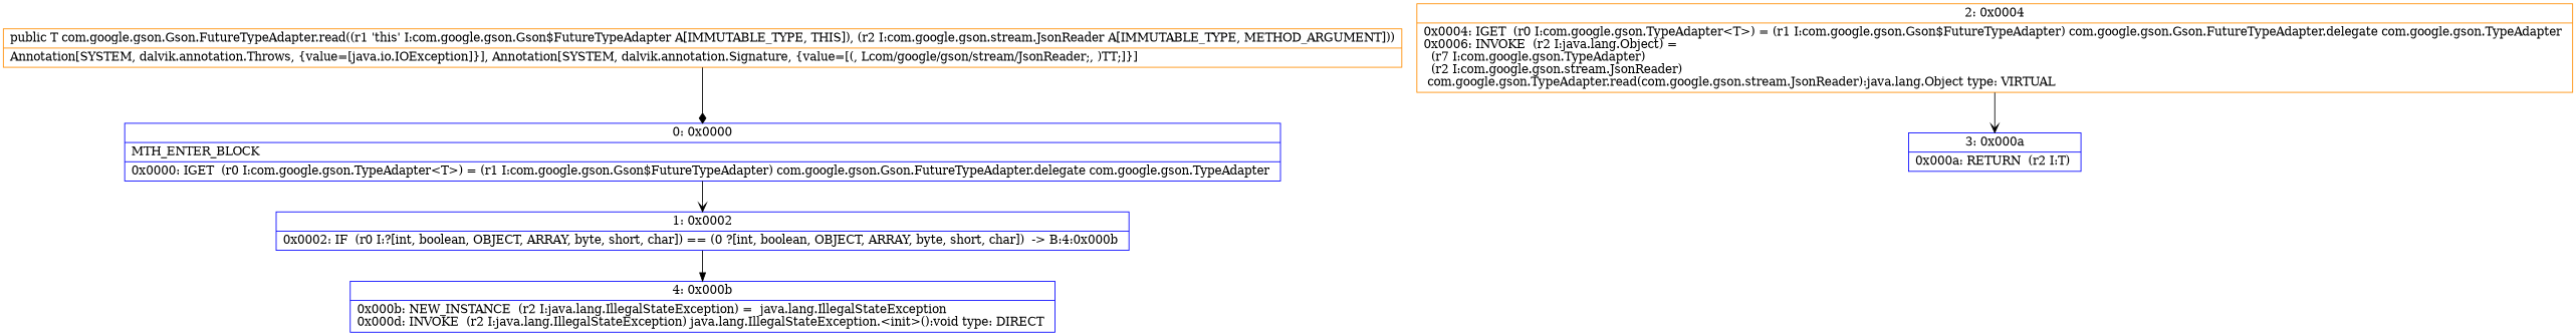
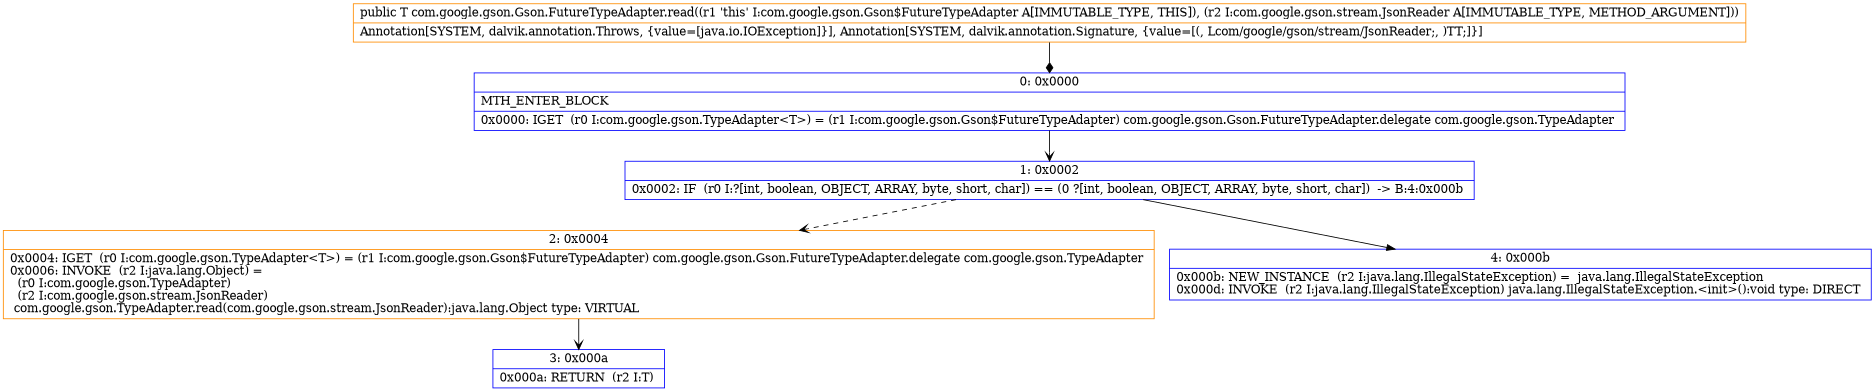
  digraph {
    node [color=blue shape=record]
    edge [arrowhead=vee]
    n1 [label="{0\:\ 0x0000|MTH_ENTER_BLOCK\l|0x0000: IGET  (r0 I:com.google.gson.TypeAdapter\<T\>) = (r1 I:com.google.gson.Gson$FutureTypeAdapter) com.google.gson.Gson.FutureTypeAdapter.delegate com.google.gson.TypeAdapter \l}"]
    n2 [label="{1\:\ 0x0002|0x0002: IF  (r0 I:?[int, boolean, OBJECT, ARRAY, byte, short, char]) == (0 ?[int, boolean, OBJECT, ARRAY, byte, short, char])  \-\> B:4:0x000b \l}"]
-   n3 [color=darkorange label="{2\:\ 0x0004|0x0004: IGET  (r0 I:com.google.gson.TypeAdapter\<T\>) = (r1 I:com.google.gson.Gson$FutureTypeAdapter) com.google.gson.Gson.FutureTypeAdapter.delegate com.google.gson.TypeAdapter \l0x0006: INVOKE  (r2 I:java.lang.Object) = \l  (r7 I:com.google.gson.TypeAdapter)\l  (r2 I:com.google.gson.stream.JsonReader)\l com.google.gson.TypeAdapter.read(com.google.gson.stream.JsonReader):java.lang.Object type: VIRTUAL \l}"]
+   n3 [color=darkorange label="{2\:\ 0x0004|0x0004: IGET  (r0 I:com.google.gson.TypeAdapter\<T\>) = (r1 I:com.google.gson.Gson$FutureTypeAdapter) com.google.gson.Gson.FutureTypeAdapter.delegate com.google.gson.TypeAdapter \l0x0006: INVOKE  (r2 I:java.lang.Object) = \l  (r0 I:com.google.gson.TypeAdapter)\l  (r2 I:com.google.gson.stream.JsonReader)\l com.google.gson.TypeAdapter.read(com.google.gson.stream.JsonReader):java.lang.Object type: VIRTUAL \l}"]
    n4 [label="{4\:\ 0x000b|0x000b: NEW_INSTANCE  (r2 I:java.lang.IllegalStateException) =  java.lang.IllegalStateException \l0x000d: INVOKE  (r2 I:java.lang.IllegalStateException) java.lang.IllegalStateException.\<init\>():void type: DIRECT \l}"]
    n5 [label="{3\:\ 0x000a|0x000a: RETURN  (r2 I:T) \l}"]
    n6 [color=darkorange label="{public T com.google.gson.Gson.FutureTypeAdapter.read((r1 'this' I:com.google.gson.Gson$FutureTypeAdapter A[IMMUTABLE_TYPE, THIS]), (r2 I:com.google.gson.stream.JsonReader A[IMMUTABLE_TYPE, METHOD_ARGUMENT]))  | Annotation[SYSTEM, dalvik.annotation.Throws, \{value=[java.io.IOException]\}], Annotation[SYSTEM, dalvik.annotation.Signature, \{value=[(, Lcom\/google\/gson\/stream\/JsonReader;, )TT;]\}]\l}"]
    n1 -> n2
+   n2 -> n3 [style=dashed]
    n2 -> n4 [arrowhead=normal]
    n3 -> n5
    n6 -> n1 [arrowhead=diamond]
  }
